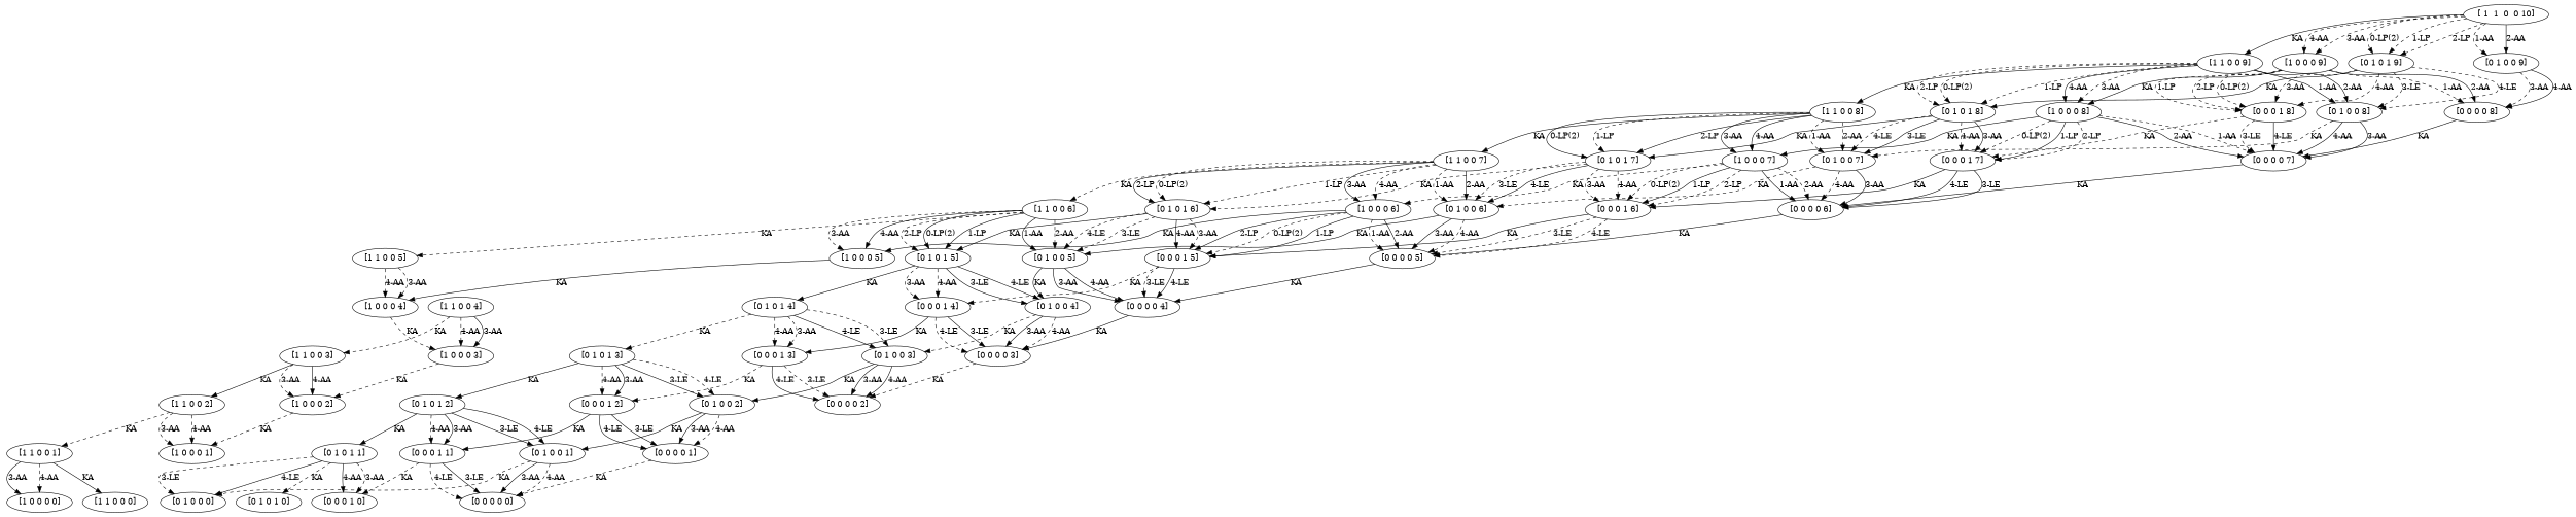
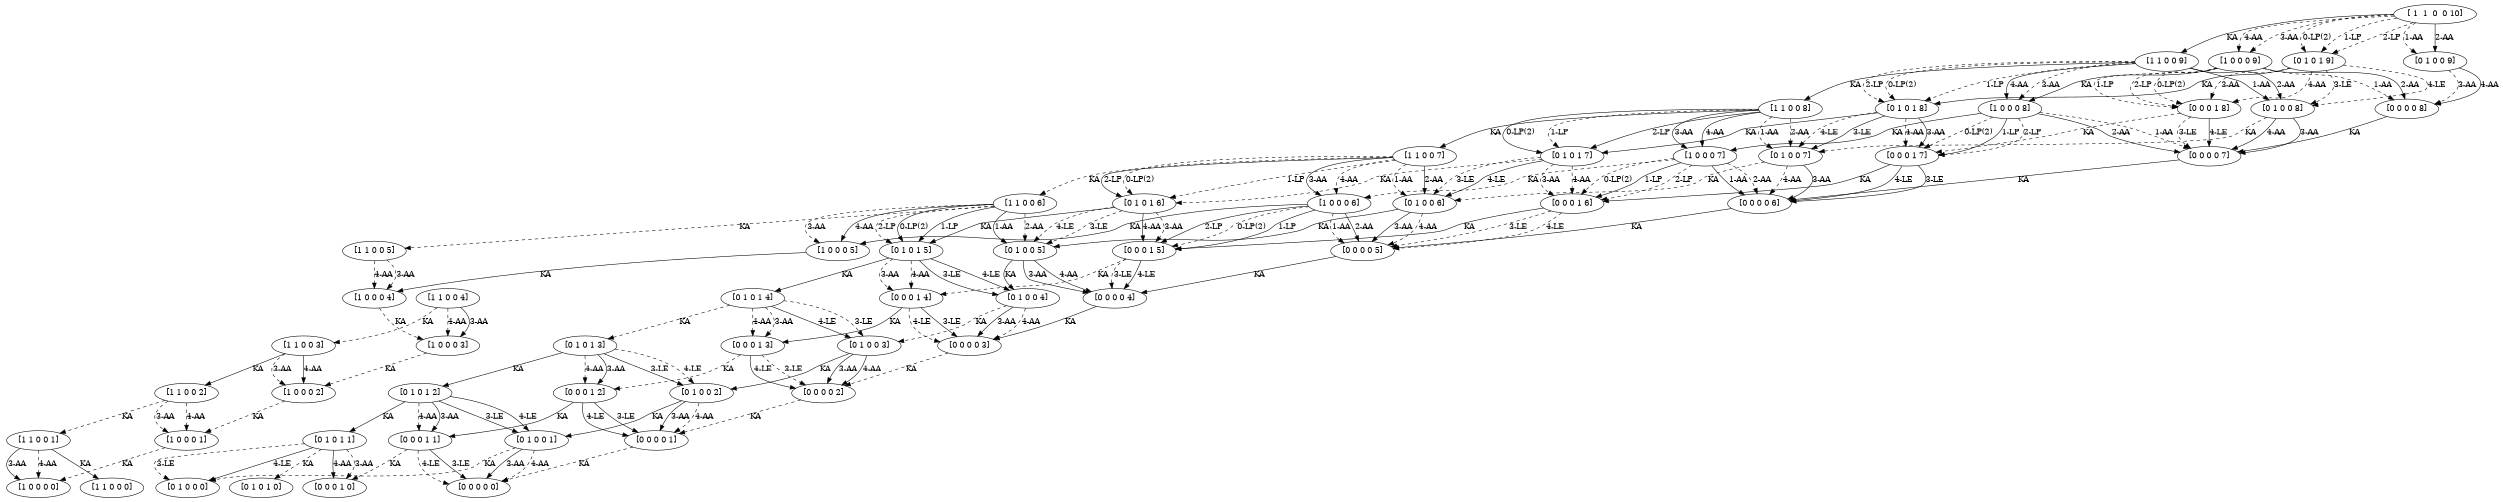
  digraph {
    node [capacity="[0 1]" stock="[0 0]" time=7 value=0.0]
    edge [goal="[0 0 0 0 6]" modus=AA revenue=0 style=dashed time=7 weight=0 weight_goal=0.0]
    n1 [label="[0 1 0 0 7]" value=3956.75]
    n2 [capacity="[0 0]" label="[0 0 0 0 6]" time=6]
    n3 [label="[0 1 0 0 6]" time=6 value=3696.0]
    n4 [capacity="[0 0]" label="[0 0 0 0 5]" time=5]
    n5 [label="[0 1 0 0 5]" time=5 value=3370.0]
    n6 [capacity="[0 0]" label="[0 0 0 0 4]" time=4]
    n7 [label="[0 1 0 0 4]" time=4 value=2962.5]
    n8 [label="[0 1 0 0 8]" time=8 value=4165.38]
    n9 [capacity="[0 0]" label="[0 0 0 0 7]"]
    n10 [label="[0 1 0 0 9]" time=9 value=4332.25]
    n11 [capacity="[0 0]" label="[0 0 0 0 8]" time=8]
    n12 [capacity="[1 1]" label="[ 1  1  0  0 10]" time=10 value=8528.45]
    n13 [capacity="[1 1]" label="[1 1 0 0 9]" time=9 value=8021.45]
    n14 [label="[0 1 0 1 9]" stock="[0 1]" time=9 value=7161.75]
    n15 [capacity="[1 0]" label="[1 0 0 0 9]" time=9 value=4245.93]
    n16 [capacity="[1 0]" label="[1 0 0 0 8]" time=8 value=3949.65]
    n17 [label="[0 1 0 1 8]" stock="[0 1]" time=8 value=6661.0]
    n18 [capacity="[1 1]" label="[1 1 0 0 8]" time=8 value=7331.45]
    n19 [capacity="[0 0]" label="[0 0 0 1 8]" stock="[0 1]" time=8 value=4165.38]
    n20 [capacity="[0 0]" label="[0 0 0 1 7]" stock="[0 1]" value=3956.75]
    n21 [capacity="[1 0]" label="[1 0 0 0 7]" value=3417.6]
    n22 [label="[0 1 0 1 7]" stock="[0 1]" value=6087.0]
    n23 [capacity="[1 1]" label="[1 1 0 0 7]" value=6428.45]
    n24 [capacity="[0 0]" label="[0 0 0 1 0]" stock="[0 1]" time=0]
    n25 [capacity="[0 0]" label="[0 0 0 1 1]" stock="[0 1]" time=1 value=1020.0]
    n26 [capacity="[0 0]" label="[0 0 0 0 0]" time=0]
    n27 [capacity="[0 0]" label="[0 0 0 1 2]" stock="[0 1]" time=2 value=1816.0]
    n28 [capacity="[0 0]" label="[0 0 0 0 1]" time=1]
    n29 [capacity="[0 0]" label="[0 0 0 1 3]" stock="[0 1]" time=3 value=2453.0]
    n30 [capacity="[0 0]" label="[0 0 0 0 2]" time=2]
    n31 [capacity="[0 0]" label="[0 0 0 1 4]" stock="[0 1]" time=4 value=2962.5]
    n32 [capacity="[0 0]" label="[0 0 0 0 3]" time=3]
    n33 [capacity="[0 0]" label="[0 0 0 1 5]" stock="[0 1]" time=5 value=3370.0]
    n34 [capacity="[0 0]" label="[0 0 0 1 6]" stock="[0 1]" time=6 value=3696.0]
    n35 [capacity="[1 1]" label="[1 1 0 0 0]" time=0]
    n36 [capacity="[1 1]" label="[1 1 0 0 1]" time=1 value=1020.0]
    n37 [capacity="[1 0]" label="[1 0 0 0 0]" time=0]
    n38 [capacity="[1 1]" label="[1 1 0 0 2]" time=2 value=1816.0]
    n39 [capacity="[1 0]" label="[1 0 0 0 1]" time=1]
    n40 [capacity="[1 1]" label="[1 1 0 0 3]" time=3 value=2453.0]
    n41 [capacity="[1 0]" label="[1 0 0 0 2]" time=2]
    n42 [capacity="[1 1]" label="[1 1 0 0 4]" time=4 value=2962.5]
    n43 [capacity="[1 0]" label="[1 0 0 0 3]" time=3]
    n44 [capacity="[1 1]" label="[1 1 0 0 5]" time=5 value=3370.0]
    n45 [capacity="[1 0]" label="[1 0 0 0 4]" time=4]
    n46 [capacity="[1 0]" label="[1 0 0 0 6]" time=6 value=2348.0]
    n47 [capacity="[1 1]" label="[1 1 0 0 6]" time=6 value=5228.2]
    n48 [label="[0 1 0 1 6]" stock="[0 1]" time=6 value=5434.5]
    n49 [capacity="[1 0]" label="[1 0 0 0 5]" time=5]
    n50 [label="[0 1 0 1 5]" stock="[0 1]" time=5 value=4701.0]
    n51 [label="[0 1 0 1 4]" stock="[0 1]" time=4 value=3886.0]
    n52 [label="[0 1 0 1 3]" stock="[0 1]" time=3 value=2995.0]
    n53 [label="[0 1 0 0 3]" time=3 value=2453.0]
    n54 [label="[0 1 0 1 0]" stock="[0 1]" time=0]
    n55 [label="[0 1 0 1 1]" stock="[0 1]" time=1 value=1020.0]
    n56 [label="[0 1 0 0 0]" time=0]
    n57 [label="[0 1 0 1 2]" stock="[0 1]" time=2 value=2040.0]
    n58 [label="[0 1 0 0 1]" time=1 value=1020.0]
    n59 [label="[0 1 0 0 2]" time=2 value=1816.0]
    n1 -> n2 [label="3-AA" style=solid]
    n1 -> n2 [label="4-AA" revenue=5000 weight=1304.0]
    n1 -> n3 [goal="[0 1 0 0 6]" label=KA modus=KA weight_goal=3696.0]
    n2 -> n4 [goal="[0 0 0 0 5]" label=KA modus=KA style=solid time=6]
    n3 -> n4 [goal="[0 0 0 0 5]" label="3-AA" style=solid time=6]
    n3 -> n4 [goal="[0 0 0 0 5]" label="4-AA" revenue=5000 time=6 weight=1630.0]
    n3 -> n5 [goal="[0 1 0 0 5]" label=KA modus=KA style=solid time=6 weight_goal=3370.0]
    n4 -> n6 [goal="[0 0 0 0 4]" label=KA modus=KA style=solid time=5]
    n5 -> n6 [goal="[0 0 0 0 4]" label="3-AA" style=solid time=5]
    n5 -> n6 [goal="[0 0 0 0 4]" label="4-AA" revenue=5000 style=solid time=5 weight=2037.5]
    n5 -> n7 [goal="[0 1 0 0 4]" label=KA modus=KA style=solid time=5 weight_goal=2962.5]
    n6 -> n32 [goal="[0 0 0 0 3]" label=KA modus=KA style=solid time=4]
    n7 -> n32 [goal="[0 0 0 0 3]" label="3-AA" style=solid time=4]
    n7 -> n32 [goal="[0 0 0 0 3]" label="4-AA" revenue=5000 time=4 weight=2547.0]
    n7 -> n53 [goal="[0 1 0 0 3]" label=KA modus=KA time=4 weight_goal=2453.0]
    n8 -> n1 [goal="[0 1 0 0 7]" label=KA modus=KA time=8 weight_goal=3956.75]
    n8 -> n9 [goal="[0 0 0 0 7]" label="3-AA" style=solid time=8]
    n8 -> n9 [goal="[0 0 0 0 7]" label="4-AA" revenue=5000 style=solid time=8 weight=1043.25]
    n9 -> n2 [label=KA modus=KA style=solid]
    n10 -> n11 [goal="[0 0 0 0 8]" label="3-AA" time=9]
    n10 -> n11 [goal="[0 0 0 0 8]" label="4-AA" revenue=5000 style=solid time=9 weight=834.625]
    n11 -> n9 [goal="[0 0 0 0 7]" label=KA modus=KA style=solid time=8]
    n12 -> n10 [goal="[0 1 0 0 9]" label="1-AA" time=10 weight_goal=4332.25]
    n12 -> n10 [goal="[0 1 0 0 9]" label="2-AA" revenue=5000 style=solid time=10 weight=1310.8 weight_goal=4332.25]
    n12 -> n13 [goal="[1 1 0 0 9]" label=KA modus=KA style=solid time=10 weight_goal=8021.45]
    n12 -> n14 [goal="[0 1 0 1 9]" label="0-LP(2)" modus=LP time=10 weight_goal=7161.75]
    n12 -> n14 [goal="[0 1 0 1 9]" label="1-LP" modus=LP time=10 weight_goal=7161.75]
    n12 -> n14 [goal="[0 1 0 1 9]" label="2-LP" modus=LP time=10 weight_goal=7161.75]
    n12 -> n15 [goal="[1 0 0 0 9]" label="3-AA" time=10 weight_goal=4245.93]
    n12 -> n15 [goal="[1 0 0 0 9]" label="4-AA" revenue=5000 time=10 weight=1224.48 weight_goal=4245.93]
    n13 -> n8 [goal="[0 1 0 0 8]" label="1-AA" style=solid time=9 weight_goal=4165.38]
    n13 -> n8 [goal="[0 1 0 0 8]" label="2-AA" revenue=5000 style=solid time=9 weight=1833.92 weight_goal=4165.38]
    n13 -> n16 [goal="[1 0 0 0 8]" label="3-AA" time=9 weight_goal=3949.65]
    n13 -> n16 [goal="[1 0 0 0 8]" label="4-AA" revenue=5000 style=solid time=9 weight=1618.2 weight_goal=3949.65]
    n13 -> n17 [goal="[0 1 0 1 8]" label="0-LP(2)" modus=LP time=9 weight_goal=6661.0]
    n13 -> n17 [goal="[0 1 0 1 8]" label="1-LP" modus=LP time=9 weight_goal=6661.0]
    n13 -> n17 [goal="[0 1 0 1 8]" label="2-LP" modus=LP time=9 weight_goal=6661.0]
    n13 -> n18 [goal="[1 1 0 0 8]" label=KA modus=KA style=solid time=9 weight_goal=7331.45]
    n14 -> n8 [goal="[0 1 0 0 8]" label="3-LE" modus=LE time=9 weight_goal=4165.38]
    n14 -> n8 [goal="[0 1 0 0 8]" label="4-LE" modus=LE time=9 weight_goal=4165.38]
    n14 -> n17 [goal="[0 1 0 1 8]" label=KA modus=KA style=solid time=9 weight_goal=6661.0]
    n14 -> n19 [goal="[0 0 0 1 8]" label="3-AA" time=9 weight_goal=4165.38]
    n14 -> n19 [goal="[0 0 0 1 8]" label="4-AA" revenue=5000 time=9 weight=2504.38 weight_goal=4165.38]
    n15 -> n11 [goal="[0 0 0 0 8]" label="1-AA" time=9]
    n15 -> n11 [goal="[0 0 0 0 8]" label="2-AA" revenue=5000 style=solid time=9 weight=1050.35]
    n15 -> n16 [goal="[1 0 0 0 8]" label=KA modus=KA style=solid time=9 weight_goal=3949.65]
    n15 -> n19 [goal="[0 0 0 1 8]" label="0-LP(2)" modus=LP time=9 weight_goal=4165.38]
    n15 -> n19 [goal="[0 0 0 1 8]" label="1-LP" modus=LP time=9 weight=215.725 weight_goal=4165.38]
    n15 -> n19 [goal="[0 0 0 1 8]" label="2-LP" modus=LP time=9 weight_goal=4165.38]
    n16 -> n9 [goal="[0 0 0 0 7]" label="1-AA" time=8]
    n16 -> n9 [goal="[0 0 0 0 7]" label="2-AA" revenue=5000 style=solid time=8 weight=1582.4]
    n16 -> n20 [goal="[0 0 0 1 7]" label="0-LP(2)" modus=LP time=8 weight_goal=3956.75]
    n16 -> n20 [goal="[0 0 0 1 7]" label="1-LP" modus=LP style=solid time=8 weight=539.15 weight_goal=3956.75]
    n16 -> n20 [goal="[0 0 0 1 7]" label="2-LP" modus=LP time=8 weight_goal=3956.75]
    n16 -> n21 [goal="[1 0 0 0 7]" label=KA modus=KA style=solid time=8 weight_goal=3417.6]
    n17 -> n1 [goal="[0 1 0 0 7]" label="3-LE" modus=LE style=solid time=8 weight_goal=3956.75]
    n17 -> n1 [goal="[0 1 0 0 7]" label="4-LE" modus=LE time=8 weight_goal=3956.75]
    n17 -> n20 [goal="[0 0 0 1 7]" label="3-AA" style=solid time=8 weight_goal=3956.75]
    n17 -> n20 [goal="[0 0 0 1 7]" label="4-AA" revenue=5000 time=8 weight=2869.75 weight_goal=3956.75]
    n17 -> n22 [goal="[0 1 0 1 7]" label=KA modus=KA style=solid time=8 weight_goal=6087.0]
    n18 -> n1 [goal="[0 1 0 0 7]" label="1-AA" time=8 weight_goal=3956.75]
    n18 -> n1 [goal="[0 1 0 0 7]" label="2-AA" revenue=5000 time=8 weight=2528.3 weight_goal=3956.75]
    n18 -> n21 [goal="[1 0 0 0 7]" label="3-AA" style=solid time=8 weight_goal=3417.6]
    n18 -> n21 [goal="[1 0 0 0 7]" label="4-AA" revenue=5000 style=solid time=8 weight=1989.15 weight_goal=3417.6]
    n18 -> n22 [goal="[0 1 0 1 7]" label="0-LP(2)" modus=LP style=solid time=8 weight_goal=6087.0]
    n18 -> n22 [goal="[0 1 0 1 7]" label="1-LP" modus=LP time=8 weight_goal=6087.0]
    n18 -> n22 [goal="[0 1 0 1 7]" label="2-LP" modus=LP style=solid time=8 weight_goal=6087.0]
    n18 -> n23 [goal="[1 1 0 0 7]" label=KA modus=KA style=solid time=8 weight_goal=6428.45]
    n19 -> n9 [goal="[0 0 0 0 7]" label="3-LE" modus=LE time=8]
    n19 -> n9 [goal="[0 0 0 0 7]" label="4-LE" modus=LE revenue=5000 style=solid time=8 weight=1043.25]
    n19 -> n20 [goal="[0 0 0 1 7]" label=KA modus=KA time=8 weight_goal=3956.75]
    n20 -> n2 [label="3-LE" modus=LE style=solid]
    n20 -> n2 [label="4-LE" modus=LE revenue=5000 style=solid weight=1304.0]
    n20 -> n34 [goal="[0 0 0 1 6]" label=KA modus=KA style=solid weight_goal=3696.0]
    n21 -> n2 [label="1-AA" style=solid]
    n21 -> n2 [label="2-AA" revenue=5000 weight=2652.0]
    n21 -> n34 [goal="[0 0 0 1 6]" label="0-LP(2)" modus=LP weight_goal=3696.0]
    n21 -> n34 [goal="[0 0 0 1 6]" label="1-LP" modus=LP style=solid weight=1348.0 weight_goal=3696.0]
    n21 -> n34 [goal="[0 0 0 1 6]" label="2-LP" modus=LP weight_goal=3696.0]
    n21 -> n46 [goal="[1 0 0 0 6]" label=KA modus=KA weight_goal=2348.0]
    n22 -> n3 [goal="[0 1 0 0 6]" label="3-LE" modus=LE weight_goal=3696.0]
    n22 -> n3 [goal="[0 1 0 0 6]" label="4-LE" modus=LE style=solid weight_goal=3696.0]
    n22 -> n34 [goal="[0 0 0 1 6]" label="3-AA" weight_goal=3696.0]
    n22 -> n34 [goal="[0 0 0 1 6]" label="4-AA" revenue=5000 weight=3261.5 weight_goal=3696.0]
    n22 -> n48 [goal="[0 1 0 1 6]" label=KA modus=KA weight_goal=5434.5]
    n23 -> n3 [goal="[0 1 0 0 6]" label="1-AA" weight_goal=3696.0]
    n23 -> n3 [goal="[0 1 0 0 6]" label="2-AA" revenue=5000 style=solid weight=3467.8 weight_goal=3696.0]
    n23 -> n46 [goal="[1 0 0 0 6]" label="3-AA" style=solid weight_goal=2348.0]
    n23 -> n46 [goal="[1 0 0 0 6]" label="4-AA" revenue=5000 weight=2119.8 weight_goal=2348.0]
    n23 -> n47 [goal="[1 1 0 0 6]" label=KA modus=KA weight_goal=5228.2]
    n23 -> n48 [goal="[0 1 0 1 6]" label="0-LP(2)" modus=LP weight_goal=5434.5]
    n23 -> n48 [goal="[0 1 0 1 6]" label="1-LP" modus=LP weight=206.3 weight_goal=5434.5]
    n23 -> n48 [goal="[0 1 0 1 6]" label="2-LP" modus=LP style=solid weight_goal=5434.5]
    n25 -> n24 [goal="[0 0 0 1 0]" label=KA modus=KA time=1]
    n25 -> n26 [goal="[0 0 0 0 0]" label="3-LE" modus=LE revenue=100 style=solid time=1 weight=100.0]
    n25 -> n26 [goal="[0 0 0 0 0]" label="4-LE" modus=LE revenue=5000 time=1 weight=5000.0]
    n27 -> n25 [goal="[0 0 0 1 1]" label=KA modus=KA style=solid time=2 weight_goal=1020.0]
    n27 -> n28 [goal="[0 0 0 0 1]" label="3-LE" modus=LE style=solid time=2]
    n27 -> n28 [goal="[0 0 0 0 1]" label="4-LE" modus=LE revenue=5000 style=solid time=2 weight=3980.0]
    n28 -> n26 [goal="[0 0 0 0 0]" label=KA modus=KA time=1]
    n29 -> n27 [goal="[0 0 0 1 2]" label=KA modus=KA time=3 weight_goal=1816.0]
    n29 -> n30 [goal="[0 0 0 0 2]" label="3-LE" modus=LE time=3]
    n29 -> n30 [goal="[0 0 0 0 2]" label="4-LE" modus=LE revenue=5000 style=solid time=3 weight=3184.0]
+   n30 -> n28 [goal="[0 0 0 0 1]" label=KA modus=KA time=2]
    n31 -> n29 [goal="[0 0 0 1 3]" label=KA modus=KA style=solid time=4 weight_goal=2453.0]
    n31 -> n32 [goal="[0 0 0 0 3]" label="3-LE" modus=LE style=solid time=4]
    n31 -> n32 [goal="[0 0 0 0 3]" label="4-LE" modus=LE revenue=5000 time=4 weight=2547.0]
    n32 -> n30 [goal="[0 0 0 0 2]" label=KA modus=KA time=3]
    n33 -> n6 [goal="[0 0 0 0 4]" label="3-LE" modus=LE time=5]
    n33 -> n6 [goal="[0 0 0 0 4]" label="4-LE" modus=LE revenue=5000 style=solid time=5 weight=2037.5]
    n33 -> n31 [goal="[0 0 0 1 4]" label=KA modus=KA time=5 weight_goal=2962.5]
    n34 -> n4 [goal="[0 0 0 0 5]" label="3-LE" modus=LE time=6]
    n34 -> n4 [goal="[0 0 0 0 5]" label="4-LE" modus=LE revenue=5000 time=6 weight=1630.0]
    n34 -> n33 [goal="[0 0 0 1 5]" label=KA modus=KA style=solid time=6 weight_goal=3370.0]
    n36 -> n35 [goal="[1 1 0 0 0]" label=KA modus=KA style=solid time=1]
    n36 -> n37 [goal="[1 0 0 0 0]" label="3-AA" revenue=100 style=solid time=1 weight=100.0]
    n36 -> n37 [goal="[1 0 0 0 0]" label="4-AA" revenue=5000 time=1 weight=5000.0]
    n38 -> n36 [goal="[1 1 0 0 1]" label=KA modus=KA time=2 weight_goal=1020.0]
    n38 -> n39 [goal="[1 0 0 0 1]" label="3-AA" time=2]
    n38 -> n39 [goal="[1 0 0 0 1]" label="4-AA" revenue=5000 time=2 weight=3980.0]
+   n39 -> n37 [goal="[1 0 0 0 0]" label=KA modus=KA time=1]
    n40 -> n38 [goal="[1 1 0 0 2]" label=KA modus=KA style=solid time=3 weight_goal=1816.0]
    n40 -> n41 [goal="[1 0 0 0 2]" label="3-AA" time=3]
    n40 -> n41 [goal="[1 0 0 0 2]" label="4-AA" revenue=5000 style=solid time=3 weight=3184.0]
    n41 -> n39 [goal="[1 0 0 0 1]" label=KA modus=KA time=2]
    n42 -> n40 [goal="[1 1 0 0 3]" label=KA modus=KA time=4 weight_goal=2453.0]
    n42 -> n43 [goal="[1 0 0 0 3]" label="3-AA" style=solid time=4]
    n42 -> n43 [goal="[1 0 0 0 3]" label="4-AA" revenue=5000 time=4 weight=2547.0]
    n43 -> n41 [goal="[1 0 0 0 2]" label=KA modus=KA time=3]
    n44 -> n45 [goal="[1 0 0 0 4]" label="3-AA" time=5]
    n44 -> n45 [goal="[1 0 0 0 4]" label="4-AA" revenue=5000 time=5 weight=2037.5]
    n45 -> n43 [goal="[1 0 0 0 3]" label=KA modus=KA time=4]
    n46 -> n4 [goal="[0 0 0 0 5]" label="1-AA" time=6]
    n46 -> n4 [goal="[0 0 0 0 5]" label="2-AA" revenue=5000 style=solid time=6 weight=5000.0]
    n46 -> n33 [goal="[0 0 0 1 5]" label="0-LP(2)" modus=LP time=6 weight_goal=3370.0]
    n46 -> n33 [goal="[0 0 0 1 5]" label="1-LP" modus=LP style=solid time=6 weight=3370.0 weight_goal=3370.0]
    n46 -> n33 [goal="[0 0 0 1 5]" label="2-LP" modus=LP style=solid time=6 weight_goal=3370.0]
    n46 -> n49 [goal="[1 0 0 0 5]" label=KA modus=KA style=solid time=6]
    n47 -> n5 [goal="[0 1 0 0 5]" label="1-AA" style=solid time=6 weight_goal=3370.0]
    n47 -> n5 [goal="[0 1 0 0 5]" label="2-AA" revenue=5000 time=6 weight=5000.0 weight_goal=3370.0]
    n47 -> n44 [goal="[1 1 0 0 5]" label=KA modus=KA time=6 weight_goal=3370.0]
    n47 -> n49 [goal="[1 0 0 0 5]" label="3-AA" time=6]
    n47 -> n49 [goal="[1 0 0 0 5]" label="4-AA" revenue=5000 style=solid time=6 weight=1630.0]
    n47 -> n50 [goal="[0 1 0 1 5]" label="0-LP(2)" modus=LP style=solid time=6 weight_goal=4701.0]
    n47 -> n50 [goal="[0 1 0 1 5]" label="1-LP" modus=LP style=solid time=6 weight=1331.0 weight_goal=4701.0]
    n47 -> n50 [goal="[0 1 0 1 5]" label="2-LP" modus=LP time=6 weight_goal=4701.0]
    n48 -> n5 [goal="[0 1 0 0 5]" label="3-LE" modus=LE time=6 weight_goal=3370.0]
    n48 -> n5 [goal="[0 1 0 0 5]" label="4-LE" modus=LE time=6 weight_goal=3370.0]
    n48 -> n33 [goal="[0 0 0 1 5]" label="3-AA" time=6 weight_goal=3370.0]
    n48 -> n33 [goal="[0 0 0 1 5]" label="4-AA" revenue=5000 style=solid time=6 weight=3669.0 weight_goal=3370.0]
    n48 -> n50 [goal="[0 1 0 1 5]" label=KA modus=KA style=solid time=6 weight_goal=4701.0]
    n49 -> n45 [goal="[1 0 0 0 4]" label=KA modus=KA style=solid time=5]
    n50 -> n7 [goal="[0 1 0 0 4]" label="3-LE" modus=LE style=solid time=5 weight_goal=2962.5]
    n50 -> n7 [goal="[0 1 0 0 4]" label="4-LE" modus=LE style=solid time=5 weight_goal=2962.5]
    n50 -> n31 [goal="[0 0 0 1 4]" label="3-AA" time=5 weight_goal=2962.5]
    n50 -> n31 [goal="[0 0 0 1 4]" label="4-AA" revenue=5000 time=5 weight=4076.5 weight_goal=2962.5]
    n50 -> n51 [goal="[0 1 0 1 4]" label=KA modus=KA style=solid time=5 weight_goal=3886.0]
    n51 -> n29 [goal="[0 0 0 1 3]" label="3-AA" time=4 weight_goal=2453.0]
    n51 -> n29 [goal="[0 0 0 1 3]" label="4-AA" revenue=5000 time=4 weight=4458.0 weight_goal=2453.0]
    n51 -> n52 [goal="[0 1 0 1 3]" label=KA modus=KA time=4 weight_goal=2995.0]
    n51 -> n53 [goal="[0 1 0 0 3]" label="3-LE" modus=LE time=4 weight_goal=2453.0]
    n51 -> n53 [goal="[0 1 0 0 3]" label="4-LE" modus=LE style=solid time=4 weight_goal=2453.0]
    n52 -> n27 [goal="[0 0 0 1 2]" label="3-AA" style=solid time=3 weight_goal=1816.0]
    n52 -> n27 [goal="[0 0 0 1 2]" label="4-AA" revenue=5000 time=3 weight=4776.0 weight_goal=1816.0]
    n52 -> n57 [goal="[0 1 0 1 2]" label=KA modus=KA style=solid time=3 weight_goal=2040.0]
    n52 -> n59 [goal="[0 1 0 0 2]" label="3-LE" modus=LE style=solid time=3 weight_goal=1816.0]
    n52 -> n59 [goal="[0 1 0 0 2]" label="4-LE" modus=LE time=3 weight_goal=1816.0]
    n53 -> n30 [goal="[0 0 0 0 2]" label="3-AA" style=solid time=3]
    n53 -> n30 [goal="[0 0 0 0 2]" label="4-AA" revenue=5000 style=solid time=3 weight=3184.0]
    n53 -> n59 [goal="[0 1 0 0 2]" label=KA modus=KA style=solid time=3 weight_goal=1816.0]
    n55 -> n24 [goal="[0 0 0 1 0]" label="3-AA" revenue=100 time=1 weight=100.0]
    n55 -> n24 [goal="[0 0 0 1 0]" label="4-AA" revenue=5000 style=solid time=1 weight=5000.0]
    n55 -> n54 [goal="[0 1 0 1 0]" label=KA modus=KA time=1]
    n55 -> n56 [goal="[0 1 0 0 0]" label="3-LE" modus=LE time=1]
    n55 -> n56 [goal="[0 1 0 0 0]" label="4-LE" modus=LE style=solid time=1]
    n57 -> n25 [goal="[0 0 0 1 1]" label="3-AA" revenue=100 style=solid time=2 weight=100.0 weight_goal=1020.0]
    n57 -> n25 [goal="[0 0 0 1 1]" label="4-AA" revenue=5000 time=2 weight=5000.0 weight_goal=1020.0]
    n57 -> n55 [goal="[0 1 0 1 1]" label=KA modus=KA style=solid time=2 weight_goal=1020.0]
    n57 -> n58 [goal="[0 1 0 0 1]" label="3-LE" modus=LE style=solid time=2 weight_goal=1020.0]
    n57 -> n58 [goal="[0 1 0 0 1]" label="4-LE" modus=LE style=solid time=2 weight_goal=1020.0]
    n58 -> n26 [goal="[0 0 0 0 0]" label="3-AA" revenue=100 style=solid time=1 weight=100.0]
    n58 -> n26 [goal="[0 0 0 0 0]" label="4-AA" revenue=5000 time=1 weight=5000.0]
    n58 -> n56 [goal="[0 1 0 0 0]" label=KA modus=KA time=1]
    n59 -> n28 [goal="[0 0 0 0 1]" label="3-AA" style=solid time=2]
    n59 -> n28 [goal="[0 0 0 0 1]" label="4-AA" revenue=5000 time=2 weight=3980.0]
    n59 -> n58 [goal="[0 1 0 0 1]" label=KA modus=KA style=solid time=2 weight_goal=1020.0]
  }
